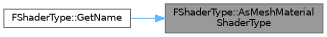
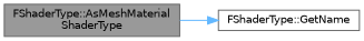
  digraph {
    rankdir=LR
    node [fontname=Helvetica fontsize=10 shape=box style=filled]
    n1 [color=gray40 fillcolor=grey60 fontcolor=black height=0.2 label="FShaderType::AsMeshMaterial\lShaderType" width=0.4]
    n2 [color=grey40 fillcolor=white height=0.2 label="FShaderType::GetName" width=0.4]
-   n2 -> n1 [color=steelblue1 fontname=Helvetica fontsize=10 labelfontname=Helvetica labelfontsize=10 style=solid]
+   n1 -> n2 [color=steelblue1 fontname=Helvetica fontsize=10 labelfontname=Helvetica labelfontsize=10 style=solid]
  }
